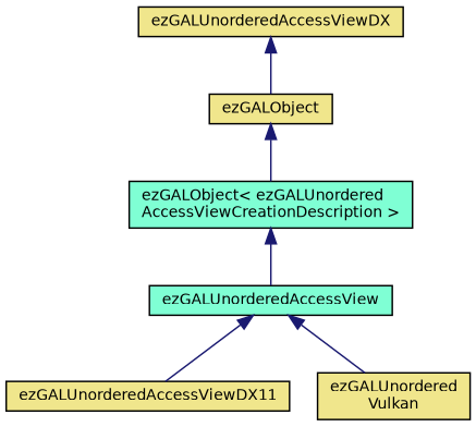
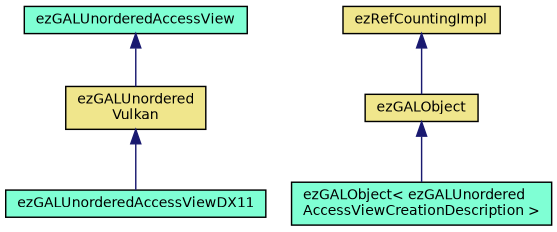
  digraph {
    node [color=black fillcolor=aquamarine fontname=Helvetica fontsize=10 shape=record style=filled]
    edge [color=midnightblue dir=back fontname=Helvetica fontsize=10 labelfontname=Helvetica labelfontsize=10 style=solid]
    n1 [fontcolor=black height=0.2 label=ezGALUnorderedAccessView width=0.4]
-   n2 [fillcolor=khaki height=0.2 label=ezGALUnorderedAccessViewDX11 width=0.4]
+   n2 [height=0.2 label=ezGALUnorderedAccessViewDX11 width=0.4]
    n3 [fillcolor=khaki height=0.2 label="ezGALUnordered\lVulkan" width=0.4]
    n4 [height=0.2 label="ezGALObject\< ezGALUnordered\lAccessViewCreationDescription \>" width=0.4]
    n5 [fillcolor=khaki height=0.2 label=ezGALObject width=0.4]
-   n6 [fillcolor=khaki height=0.2 label=ezGALUnorderedAccessViewDX width=0.4]
-   n1 -> n2
+   n6 [fillcolor=khaki height=0.2 label=ezRefCountingImpl width=0.4]
+   n3 -> n2
    n1 -> n3
-   n4 -> n1
    n5 -> n4
    n6 -> n5
  }
